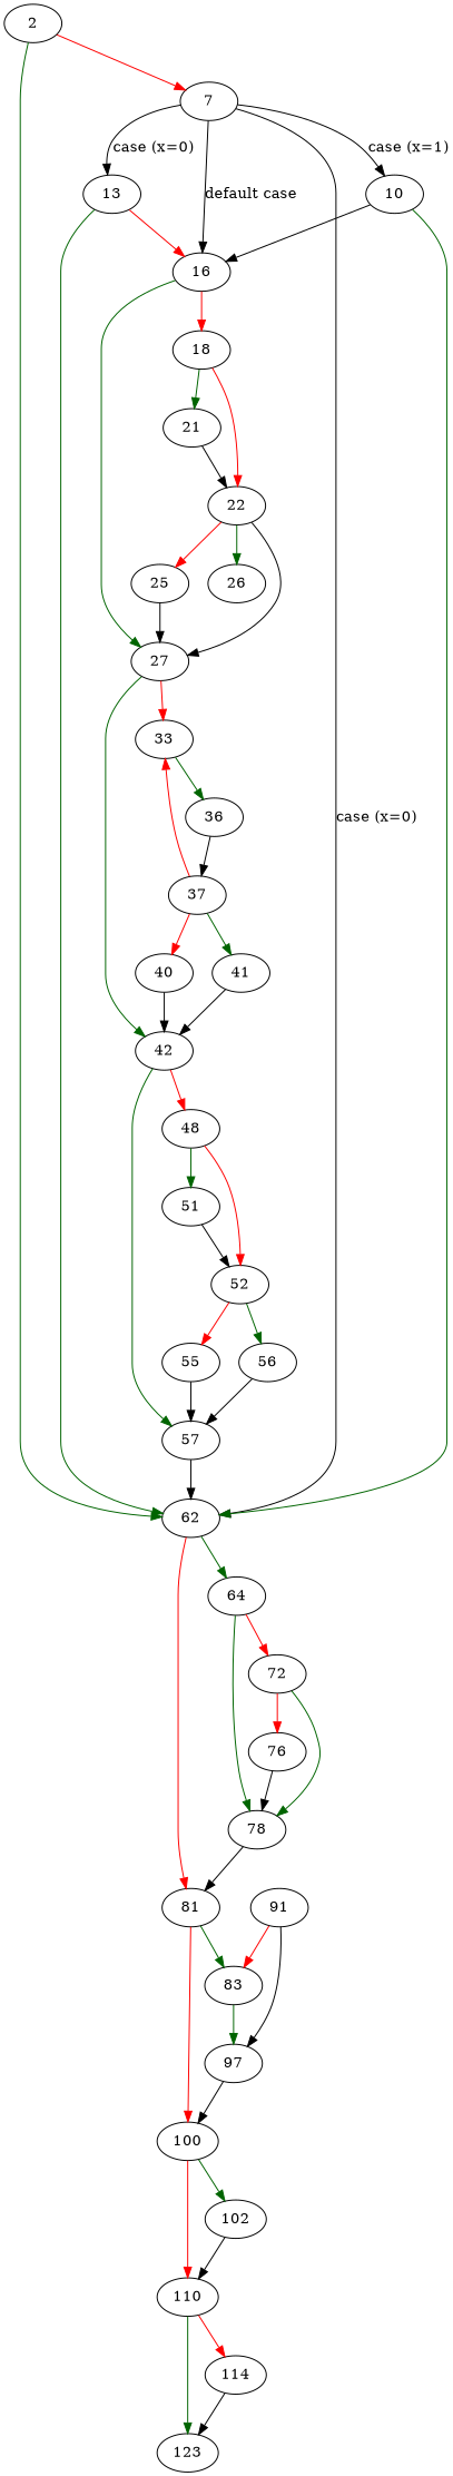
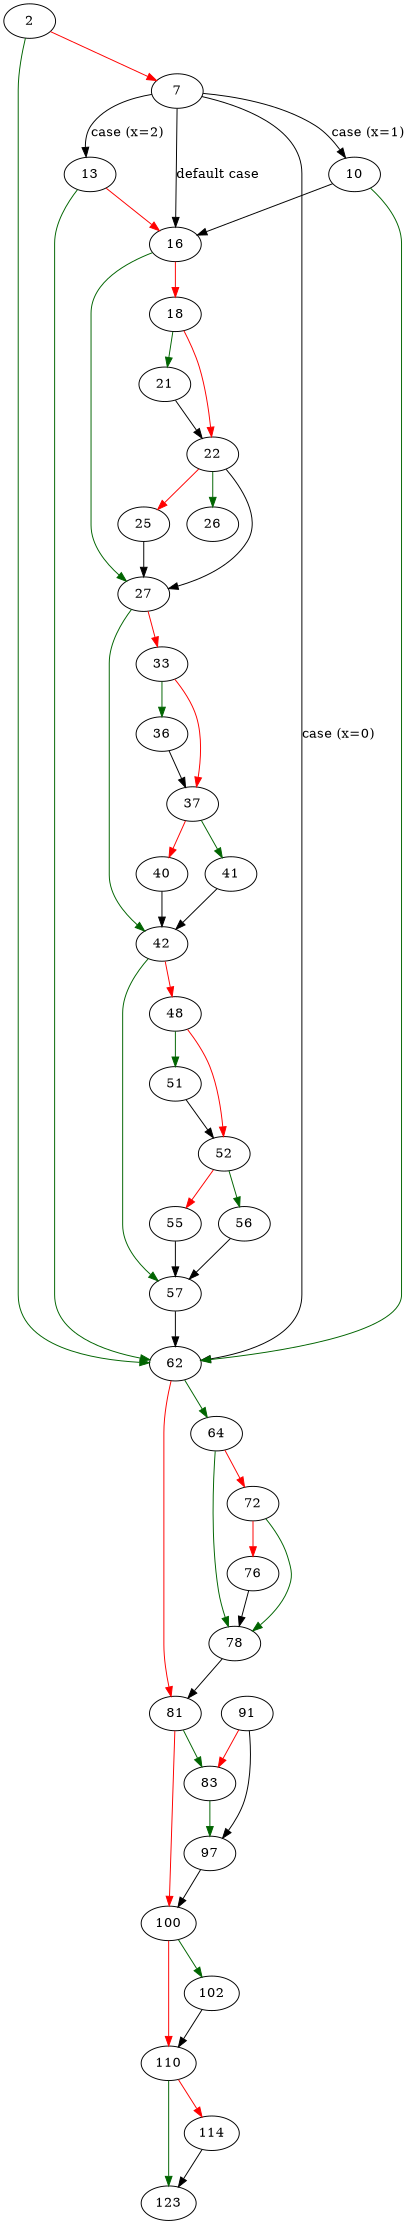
  strict digraph {
    edge [cond=true]
    2 [entry=true]
    62
    7
    64
    81
    10
    13
    16
    78
    72
    83
    100
    27
    18
    42
    33
    21
    22
    57
    48
    36
    37
    26
    25
    51
    52
    41
    40
    56
    55
    76
    97
    102
    110
    91
    123
    114
    2 -> 62 [color=darkgreen]
    2 -> 7 [color=red cond=false]
    62 -> 64 [color=darkgreen]
    62 -> 81 [color=red cond=false]
    7 -> 62 [cond="case (x=0)" label="case (x=0)"]
    7 -> 10 [cond="case (x=1)" label="case (x=1)"]
-   7 -> 13 [cond="case (x=2)" label="case (x=0)"]
+   7 -> 13 [cond="case (x=2)" label="case (x=2)"]
    7 -> 16 [cond="default case" label="default case"]
    64 -> 78 [color=darkgreen]
    64 -> 72 [color=red cond=false]
    81 -> 83 [color=darkgreen]
    81 -> 100 [color=red cond=false]
    10 -> 62 [color=darkgreen]
    10 -> 16 [color=black cond=false]
    13 -> 62 [color=darkgreen]
    13 -> 16 [color=red cond=false]
    16 -> 27 [color=darkgreen]
    16 -> 18 [color=red cond=false]
    78 -> 81 [cond=""]
    72 -> 78 [color=darkgreen]
    72 -> 76 [color=red cond=false]
    83 -> 97 [color=darkgreen]
    100 -> 102 [color=darkgreen]
    100 -> 110 [color=red cond=false]
    27 -> 42 [color=darkgreen]
    27 -> 33 [color=red cond=false]
    18 -> 21 [color=darkgreen]
    18 -> 22 [color=red cond=false]
    42 -> 57 [color=darkgreen]
    42 -> 48 [color=red cond=false]
    33 -> 36 [color=darkgreen]
-   37 -> 33 [color=red cond=false]
+   33 -> 37 [color=red cond=false]
    21 -> 22 [cond=""]
    22 -> 27 [cond=""]
    22 -> 26 [color=darkgreen]
    22 -> 25 [color=red cond=false]
    57 -> 62 [cond=""]
    48 -> 51 [color=darkgreen]
    48 -> 52 [color=red cond=false]
    36 -> 37 [cond=""]
    37 -> 41 [color=darkgreen]
    37 -> 40 [color=red cond=false]
    25 -> 27 [cond=""]
    51 -> 52 [cond=""]
    52 -> 56 [color=darkgreen]
    52 -> 55 [color=red cond=false]
    41 -> 42 [cond=""]
    40 -> 42 [cond=""]
    56 -> 57 [cond=""]
    55 -> 57 [cond=""]
    76 -> 78 [cond=""]
    97 -> 100 [cond=""]
    102 -> 110 [cond=""]
    110 -> 123 [color=darkgreen]
    110 -> 114 [color=red cond=false]
    91 -> 83 [color=red cond=false]
    91 -> 97 [cond=""]
    114 -> 123 [cond=""]
  }
